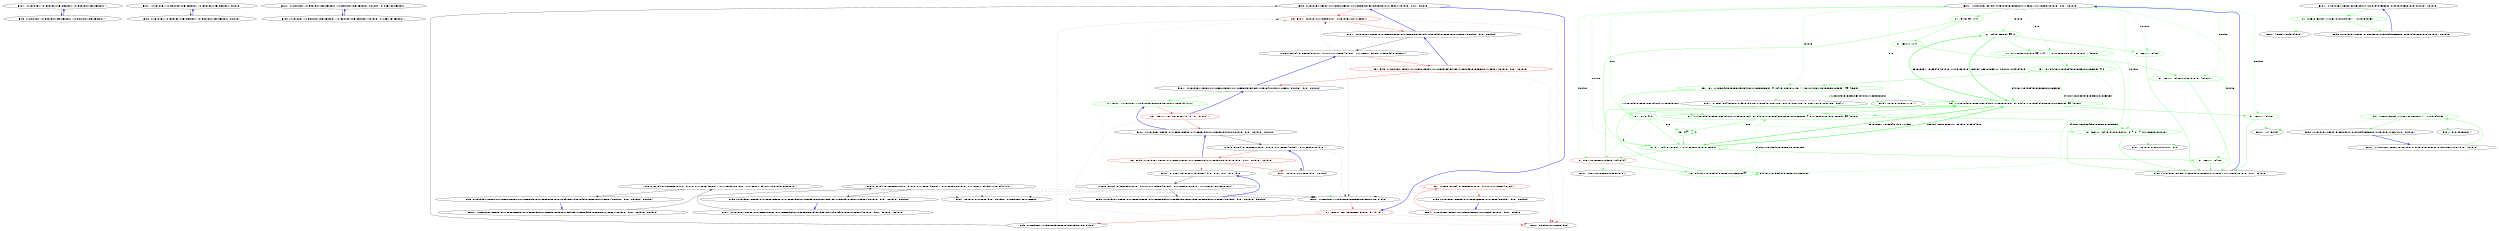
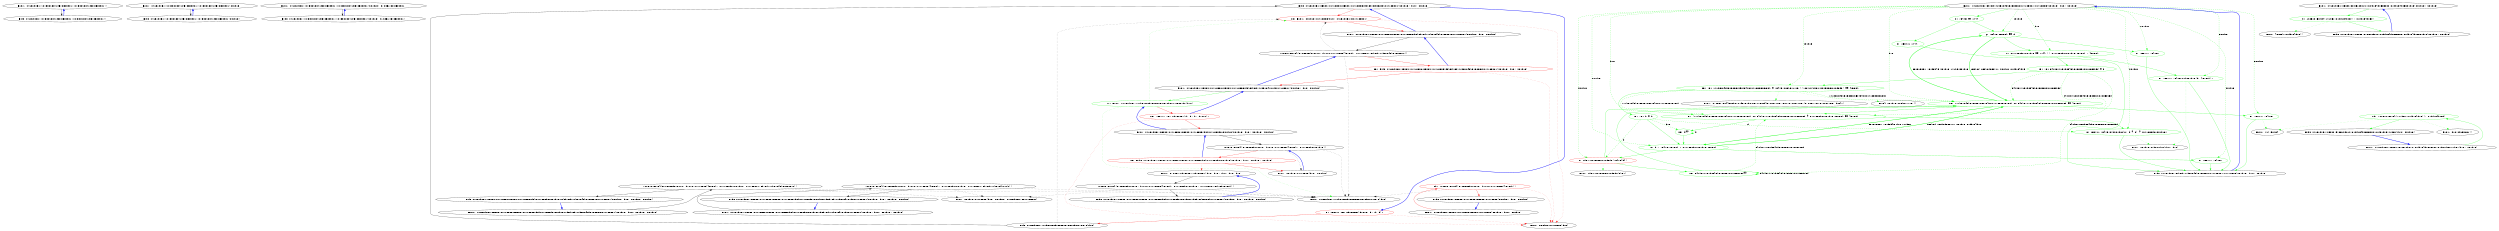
  digraph {
    fontname="DejaVu Sans Mono"
    node [cluster="Humanizer.FixedNumberOfCharactersTruncator.Truncate(string, int, string)" fontname="DejaVu Sans Mono" span="0-0" file="NumberToTimeSpanExtensions.cs"]
    edge [fontname="DejaVu Sans Mono" style=solid color=green]
    n1 [cluster="Humanizer.NoMatchFoundException.NoMatchFoundException()" label="Entry Humanizer.NoMatchFoundException.NoMatchFoundException()" span="9-9" file=""]
    n2 [cluster="Humanizer.NoMatchFoundException.NoMatchFoundException()" label="Exit Humanizer.NoMatchFoundException.NoMatchFoundException()" span="9-9" file=""]
    n3 [cluster="Humanizer.NoMatchFoundException.NoMatchFoundException(string)" label="Entry Humanizer.NoMatchFoundException.NoMatchFoundException(string)" span="13-13" file=""]
    n4 [cluster="Humanizer.NoMatchFoundException.NoMatchFoundException(string)" label="Exit Humanizer.NoMatchFoundException.NoMatchFoundException(string)" span="13-13" file=""]
    n5 [cluster="Humanizer.NoMatchFoundException.NoMatchFoundException(string, System.Exception)" label="Entry Humanizer.NoMatchFoundException.NoMatchFoundException(string, System.Exception)" span="18-18" file=""]
    n6 [cluster="Humanizer.NoMatchFoundException.NoMatchFoundException(string, System.Exception)" label="Exit Humanizer.NoMatchFoundException.NoMatchFoundException(string, System.Exception)" span="18-18" file=""]
    n7 [cluster="Humanizer.Tests.TruncatorTests.TruncateWithFixedLengthTruncator(string, int, string)" label="Exit Humanizer.Tests.TruncatorTests.TruncateWithFixedLengthTruncator(string, int, string)" span="26-26"]
    n8 [cluster="string.Truncate(int, Humanizer.ITruncator)" color=red community=0 label="11: Entry string.Truncate(int, Humanizer.ITruncator)" span="27-27"]
    n9 [cluster="Humanizer.NumberToTimeSpanExtensions.Days(int)" color=red community=0 label="3: return new TimeSpan(input, 0, 0, 0);" span="22-22"]
    n10 [cluster="Humanizer.Tests.TruncatorTests.TruncateWithFixedNumberOfCharactersTruncator(string, int, string)" label="Entry Humanizer.Tests.TruncatorTests.TruncateWithFixedNumberOfCharactersTruncator(string, int, string)" span="38-38"]
    n11 [cluster="string.Truncate(int)" label="Entry string.Truncate(int)" span="15-15"]
    n12 [cluster="Humanizer.NumberToTimeSpanExtensions.Days(int)" label="Exit Humanizer.NumberToTimeSpanExtensions.Days(int)" span="20-20"]
    n13 [cluster="Humanizer.Tests.TruncatorTests.TruncateWithFixedNumberOfCharactersTruncator(string, int, string)" label="Assert.Equal(expectedOutput, input.Truncate(length, Truncator.FixedNumberOfCharacters))" span="40-40"]
    n14 [cluster="Humanizer.Tests.TruncatorTests.TruncateWithFixedNumberOfCharactersTruncator(string, int, string)" color=red community=0 label="13: Exit Humanizer.Tests.TruncatorTests.TruncateWithFixedNumberOfCharactersTruncator(string, int, string)" span="38-38"]
    n15 [cluster="Humanizer.NumberToTimeSpanExtensions.Days(int)" label="Entry Humanizer.NumberToTimeSpanExtensions.Days(int)" span="20-20"]
    n16 [cluster="Humanizer.Tests.TruncatorTests.TruncateWithFixedNumberOfWordsTruncator(string, int, string)" label="Entry Humanizer.Tests.TruncatorTests.TruncateWithFixedNumberOfWordsTruncator(string, int, string)" span="51-51"]
    n17 [cluster="Humanizer.NumberToTimeSpanExtensions.Seconds(int)" color=green community=0 label="14: Entry Humanizer.NumberToTimeSpanExtensions.Seconds(int)" span="50-50"]
    n18 [cluster="Humanizer.NumberToTimeSpanExtensions.Seconds(int)" color=red community=0 label="13: return new TimeSpan(0, 0, 0, input);" span="52-52"]
    n19 [cluster="string.Truncate(int, string, Humanizer.ITruncator)" label="Entry string.Truncate(int, string, Humanizer.ITruncator)" span="52-52"]
    n20 [cluster="Humanizer.Tests.TruncatorTests.TruncateWithTruncationString(string, int, string, string)" label="Entry Humanizer.Tests.TruncatorTests.TruncateWithTruncationString(string, int, string, string)" span="65-65"]
    n21 [cluster="Humanizer.Tests.TruncatorTests.TruncateWithTruncationString(string, int, string, string)" label="Assert.Equal(expectedOutput, input.Truncate(length, truncationString))" span="67-67"]
    n22 [cluster="Humanizer.Tests.TruncatorTests.Truncate(string, int, string)" label="Entry Humanizer.Tests.TruncatorTests.Truncate(string, int, string)" span="14-14"]
    n23 [cluster="Humanizer.Tests.TruncatorTests.Truncate(string, int, string)" color=red community=0 label="10: Assert.Equal(expectedOutput, input.Truncate(length))" span="16-16"]
    n24 [cluster="Humanizer.Tests.TruncatorTests.Truncate(string, int, string)" label="Exit Humanizer.Tests.TruncatorTests.Truncate(string, int, string)" span="14-14"]
    n25 [cluster="Humanizer.Tests.TruncatorTests.TruncateWithTruncationString(string, int, string, string)" color=red community=0 label="13: Exit Humanizer.Tests.TruncatorTests.TruncateWithTruncationString(string, int, string, string)" span="65-65"]
    n26 [cluster="string.Truncate(int, string)" label="Entry string.Truncate(int, string)" span="39-39"]
    n27 [cluster="System.TimeSpan.TimeSpan(int, int, int, int, int)" label="Entry System.TimeSpan.TimeSpan(int, int, int, int, int)"]
    n28 [cluster="Humanizer.Tests.TruncatorTests.TruncateWithTruncationStringAndFixedLengthTruncator(string, int, string, string)" label="Assert.Equal(expectedOutput, input.Truncate(length, truncationString, Truncator.FixedLength))" span="82-82"]
    n29 [cluster="Humanizer.Tests.TruncatorTests.TruncateWithTruncationStringAndFixedNumberOfCharactersTruncator(string, int, string, string)" label="Entry Humanizer.Tests.TruncatorTests.TruncateWithTruncationStringAndFixedNumberOfCharactersTruncator(string, int, string, string)" span="95-95"]
    n30 [cluster="Humanizer.Tests.TruncatorTests.TruncateWithTruncationStringAndFixedNumberOfCharactersTruncator(string, int, string, string)" label="Assert.Equal(expectedOutput, input.Truncate(length, truncationString, Truncator.FixedNumberOfCharacters))" span="97-97"]
    n31 [cluster="Humanizer.Tests.TruncatorTests.TruncateWithTruncationStringAndFixedNumberOfCharactersTruncator(string, int, string, string)" label="Exit Humanizer.Tests.TruncatorTests.TruncateWithTruncationStringAndFixedNumberOfCharactersTruncator(string, int, string, string)" span="95-95"]
    n32 [cluster="Humanizer.Tests.TruncatorTests.TruncateWithTruncationStringAndFixedLengthTruncator(string, int, string, string)" label="Exit Humanizer.Tests.TruncatorTests.TruncateWithTruncationStringAndFixedLengthTruncator(string, int, string, string)" span="80-80"]
    n33 [cluster="Humanizer.Tests.TruncatorTests.TruncateWithTruncationStringAndFixedNumberOfWordsTruncator(string, int, string, string)" label="Entry Humanizer.Tests.TruncatorTests.TruncateWithTruncationStringAndFixedNumberOfWordsTruncator(string, int, string, string)" span="110-110"]
    n34 [cluster="Humanizer.Tests.TruncatorTests.TruncateWithTruncationStringAndFixedNumberOfWordsTruncator(string, int, string, string)" label="Assert.Equal(expectedOutput, input.Truncate(length, truncationString, Truncator.FixedNumberOfWords))" span="112-112"]
    n35 [cluster="Humanizer.Tests.TruncatorTests.TruncateWithTruncationStringAndFixedNumberOfWordsTruncator(string, int, string, string)" label="Exit Humanizer.Tests.TruncatorTests.TruncateWithTruncationStringAndFixedNumberOfWordsTruncator(string, int, string, string)" span="110-110"]
    n36 [file="OrdinalizeExtensions.cs" label="Entry Humanizer.FixedNumberOfCharactersTruncator.Truncate(string, int, string)" span="10-10"]
    n37 [color=green community=0 file="OrdinalizeExtensions.cs" label="1: value == null" span="12-12"]
    n38 [color=green community=0 file="OrdinalizeExtensions.cs" label="6: value.Length == 0" span="15-15"]
    n39 [color=green community=0 file="OrdinalizeExtensions.cs" label="15: numberOfCharactersEqualToTruncateLength && alphaNumericalCharactersProcessed == length" span="30-30"]
    n40 [color=green community=0 file="OrdinalizeExtensions.cs" label="1: return value;" span="16-16"]
    n41 [color=green community=0 file="OrdinalizeExtensions.cs" label="1: truncationString == null || truncationString.Length > length" span="18-18"]
    n42 [color=green community=0 file="OrdinalizeExtensions.cs" label="8: return value.Substring(0, length);" span="19-19"]
    n43 [color=green community=0 file="OrdinalizeExtensions.cs" label="15: var numberOfCharactersEqualToTruncateLength = value.ToCharArray().Count(Char.IsLetterOrDigit) == length" span="23-23"]
    n44 [color=green community=0 file="OrdinalizeExtensions.cs" label="3: !numberOfCharactersEqualToTruncateLength && alphaNumericalCharactersProcessed + truncationString.Length == length" span="33-33"]
    n45 [color=green community=0 file="OrdinalizeExtensions.cs" label="8: i < value.Length - truncationString.Length" span="25-25"]
    n46 [color=red community=0 file="OrdinalizeExtensions.cs" label="1: Char.IsLetterOrDigit(value[i])" span="27-27"]
    n47 [color=green community=0 file="OrdinalizeExtensions.cs" label="1: return value;" span="37-37"]
    n48 [color=green community=0 file="OrdinalizeExtensions.cs" label="3: return value;" span="31-31"]
    n49 [color=green community=0 file="OrdinalizeExtensions.cs" label="8: return value.Substring(2, i + 1) + truncationString;" span="34-34"]
    n50 [color=green community=0 file="OrdinalizeExtensions.cs" label="1: return null;" span="13-13"]
    n51 [file="OrdinalizeExtensions.cs" label="Exit Humanizer.FixedNumberOfCharactersTruncator.Truncate(string, int, string)" span="10-10"]
    n52 [color=green community=0 file="OrdinalizeExtensions.cs" label="15: var alphaNumericalCharactersProcessed = 0" span="21-21"]
    n53 [cluster="string.Substring(int, int)" file="OrdinalizeExtensions.cs" label="Entry string.Substring(int, int)"]
    n54 [color=green community=0 file="OrdinalizeExtensions.cs" label="15: var i = 0" span="25-25"]
    n55 [cluster="System.Collections.Generic.IEnumerable<TSource>.Count<TSource>(System.Func<TSource, bool>)" file="OrdinalizeExtensions.cs" label="Entry System.Collections.Generic.IEnumerable<TSource>.Count<TSource>(System.Func<TSource, bool>)"]
    n56 [cluster="string.ToCharArray()" file="OrdinalizeExtensions.cs" label="Equal string.ToCharArray()"]
    n57 [color=green community=0 file="OrdinalizeExtensions.cs" label="15: i++" span="25-25"]
    n58 [color=green community=0 file="OrdinalizeExtensions.cs" label="15: alphaNumericalCharactersProcessed++" span="28-28"]
    n59 [cluster="char.IsLetterOrDigit(char)" file="OrdinalizeExtensions.cs" label="Entry char.IsLetterOrDigit(char)"]
    n60 [cluster="Unk.Equal" file="OrdinalizeTests.cs" label="Entry Unk.Equal" span=""]
    n61 [cluster="Humanizer.Tests.Extensions.OrdinalizeTests.OrdinalizeString(string, string)" file="OrdinalizeTests.cs" label="Entry Humanizer.Tests.Extensions.OrdinalizeTests.OrdinalizeString(string, string)" span="36-36"]
    n62 [cluster="Humanizer.Tests.Extensions.OrdinalizeTests.OrdinalizeString(string, string)" color=green community=0 file="OrdinalizeTests.cs" label="0: Assert.Equal(number.Ordinalize(), ordinalized)" span="38-38"]
    n63 [cluster="Humanizer.Tests.Extensions.OrdinalizeTests.OrdinalizeString(string, string)" file="OrdinalizeTests.cs" label="Exit Humanizer.Tests.Extensions.OrdinalizeTests.OrdinalizeString(string, string)" span="36-36"]
    n64 [cluster="string.Ordinalize()" file="OrdinalizeTests.cs" label="Entry length.Ordinalize()" span="15-15"]
    n65 [cluster="int.Ordinalize()" file="OrdinalizeTests.cs" label="Entry int.TimeSpan()" span="25-25"]
    n66 [cluster="Humanizer.Tests.Extensions.OrdinalizeTests.OrdanizeNumber(int, string)" file="OrdinalizeTests.cs" label="Entry Humanizer.Tests.Extensions.OrdinalizeTests.OrdanizeNumber(int, string)" span="70-70"]
-   n67 [cluster="Humanizer.Tests.Extensions.OrdinalizeTests.OrdanizeNumber(int, string)" color=green community=0 file="OrdinalizeTests.cs" label="10: Assert.Equal(number.Exception(), ordinalized)" span="72-72"]
+   n67 [cluster="Humanizer.Tests.Extensions.OrdinalizeTests.OrdanizeNumber(int, string)" color=green community=0 file="OrdinalizeTests.cs" label="10: Assert.Equal(number.Ordinalize(), ordinalized)" span="72-72"]
    n68 [cluster="Humanizer.Tests.Extensions.OrdinalizeTests.OrdanizeNumber(int, string)" file="OrdinalizeTests.cs" label="Exit Humanizer.Tests.Extensions.OrdinalizeTests.OrdanizeNumber(int, string)" span="70-70"]
    n1 -> n2 [color=""]
    n2 -> n1 [color=blue style=bold]
    n3 -> n4 [color=""]
    n4 -> n3 [color=blue style=bold]
    n5 -> n6 [color=""]
    n6 -> n5 [color=blue style=bold]
    n7 -> n8 [color=red]
    n7 -> n9 [color=blue style=bold]
    n8 -> n10 [color=red]
    n8 -> n11 [color=red style=dotted]
    n9 -> n11 [color=red style=dotted]
    n9 -> n12 [color=red]
    n10 -> n7 [color=blue style=bold]
    n10 -> n13 [color=""]
    n12 -> n7 [color=""]
    n12 -> n8 [style=dotted color=""]
    n13 -> n8 [style=dotted color=""]
    n13 -> n14 [color=red]
    n13 -> n15 [style=dotted color=""]
    n14 -> n10 [color=blue style=bold]
    n14 -> n11 [color=red style=dotted]
    n14 -> n16 [color=red]
-   n15 -> n9 [color=red]
    n16 -> n13 [color=blue style=bold]
    n16 -> n17
    n17 -> n8 [style=dotted]
    n17 -> n15 [style=dotted]
    n17 -> n18 [color=red]
    n18 -> n11 [color=red style=dotted]
    n18 -> n16 [color=blue style=bold]
    n18 -> n20 [color=red]
    n20 -> n17 [color=blue style=bold]
    n20 -> n21 [color=""]
    n21 -> n15 [style=dotted color=""]
    n21 -> n25 [color=red]
    n21 -> n26 [style=dotted color=""]
    n22 -> n23 [color=red]
    n23 -> n11 [color=red style=dotted]
    n23 -> n15 [style=dotted color=""]
    n23 -> n24 [color=red]
    n24 -> n22 [color=blue style=bold]
    n25 -> n20 [color=blue style=bold]
    n25 -> n26 [color=red]
    n25 -> n27 [color=red style=dotted]
    n26 -> n21 [color=blue style=bold]
    n27 -> n28 [color=""]
    n28 -> n15 [style=dotted color=""]
    n28 -> n19 [style=dotted color=""]
    n28 -> n32 [color=""]
    n29 -> n30 [color=""]
    n30 -> n15 [style=dotted color=""]
    n30 -> n19 [style=dotted color=""]
    n30 -> n31 [color=""]
    n31 -> n29 [color=blue style=bold]
    n32 -> n27 [color=blue style=bold]
    n33 -> n34 [color=""]
    n34 -> n15 [style=dotted color=""]
    n34 -> n19 [style=dotted color=""]
    n34 -> n35 [color=""]
    n35 -> n33 [color=blue style=bold]
    n36 -> n37
    n36 -> n38 [label=string style=dashed]
    n36 -> n39 [label=int style=dashed]
    n36 -> n40 [label=string style=dashed]
    n36 -> n41 [label=int style=dashed]
    n36 -> n42 [label=string style=dashed]
    n36 -> n43 [label=string style=dashed]
    n36 -> n44 [label=int style=dashed]
    n36 -> n45 [label=string style=dashed]
    n36 -> n46 [label=string style=dashed]
    n36 -> n47 [label=string style=dashed]
    n36 -> n48 [label=string style=dashed]
    n36 -> n49 [label=string style=dashed]
-   n37 -> n45
+   n37 -> n38
    n37 -> n50
    n38 -> n39 [label="method methodReturn string Ordinalize" style=bold]
    n38 -> n40
    n38 -> n41
    n39 -> n38 [label="Parameter variable string numberString" style=bold]
    n39 -> n44
    n39 -> n45 [label="Parameter variable int number" style=bold]
    n39 -> n48
    n40 -> n51
    n41 -> n42
    n41 -> n52
    n42 -> n51
    n42 -> n53 [style=dotted]
    n43 -> n39 [label=numberOfCharactersEqualToTruncateLength style=dashed]
    n43 -> n44 [label=numberOfCharactersEqualToTruncateLength style=dashed]
    n43 -> n54
    n43 -> n55 [style=dotted]
    n43 -> n56 [style=dotted]
    n44 -> n49
    n44 -> n57
    n45 -> n39 [label="method methodReturn string Ordinalize" style=bold]
    n45 -> n46
    n45 -> n47
    n46 -> n39
    n46 -> n58
    n46 -> n59 [style=dotted]
    n47 -> n51
    n48 -> n51
    n48 -> n60 [style=dotted]
    n49 -> n51
    n49 -> n53 [style=dotted]
    n50 -> n51
    n51 -> n36 [color=blue style=bold]
    n52 -> n39 [label=alphaNumericalCharactersProcessed style=dashed]
    n52 -> n43
    n52 -> n44 [label=alphaNumericalCharactersProcessed style=dashed]
    n52 -> n58 [label=alphaNumericalCharactersProcessed style=dashed]
    n54 -> n45
    n54 -> n46 [label=i style=dashed]
-   n54 -> n49 [label=int style=dashed]
+   n54 -> n49 [label=i style=dashed]
    n54 -> n57 [label=int style=dashed]
    n57 -> n45
    n57 -> n57 [label=i style=dashed]
    n58 -> n39
    n58 -> n44 [label=alphaNumericalCharactersProcessed style=dashed]
    n58 -> n58 [label=alphaNumericalCharactersProcessed style=dashed]
    n61 -> n62
    n62 -> n63
    n62 -> n64 [style=dotted]
    n63 -> n61 [color=blue style=bold]
    n66 -> n67
    n67 -> n60 [style=dotted]
    n67 -> n65 [style=dotted]
    n67 -> n68
    n68 -> n66 [color=blue style=bold]
  }
